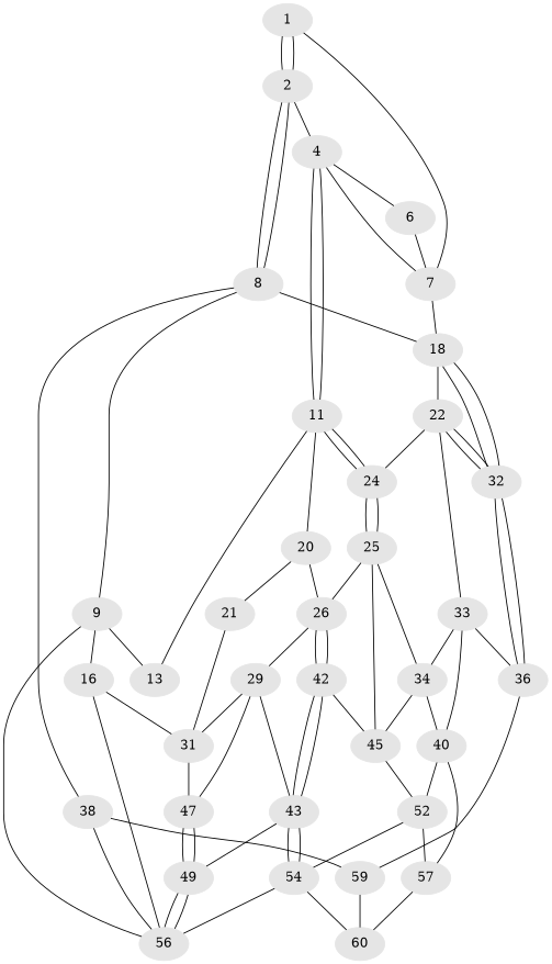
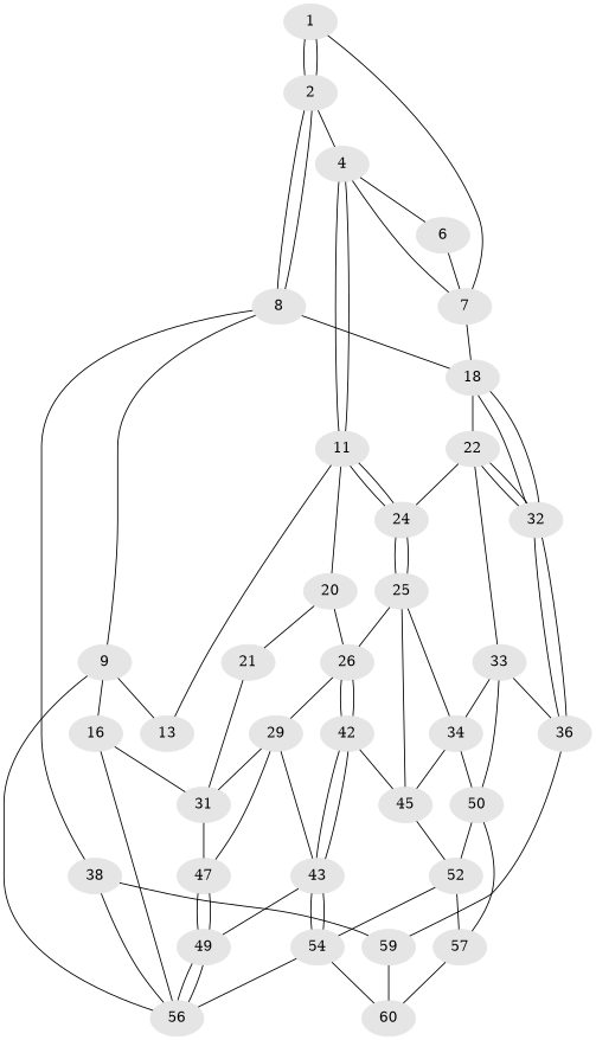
  graph {
    node [color=gray90 style=filled]
    2 [super="+3"]
    1
    7 [super="+17"]
    4 [super="+5"]
    8
    18 [super="+19"]
    6
    11 [super="+12"]
    9 [super="+10"]
    38
    13
    20
    24
    22 [super="+23"]
    32
    16 [super="+41"]
    56 [super="+58"]
    59 [super="+62"]
    31 [super="+40"]
    21 [super="+28"]
    26 [super="+27"]
    25 [super="+35"]
    47
    33 [super="+37"]
    36 [super="+39"]
    29 [super="+30"]
    42
    34 [super="+48"]
-   50 [super="+51" label=40]
+   50 [super="+51"]
    45 [super="+46"]
    52 [super="+53"]
    43 [super="+44"]
    49
    54 [super="+55"]
    57
    60 [super="+61"]
    2 -- 4
    2 -- 8
    2 -- 8
    1 -- 2
    1 -- 2
    1 -- 7
    7 -- 18
    4 -- 7
    4 -- 6
    4 -- 11
    4 -- 11
    8 -- 18
    8 -- 9
    8 -- 38
    18 -- 22
    18 -- 32
    18 -- 32
    6 -- 7
    11 -- 13
    11 -- 20
    11 -- 24
    11 -- 24
    9 -- 13
    9 -- 16
    9 -- 56
    38 -- 56
    38 -- 59
    20 -- 21
    20 -- 26
    24 -- 25
    24 -- 25
    22 -- 24
    22 -- 32
    22 -- 32
    22 -- 33
    32 -- 36
    32 -- 36
    16 -- 56
    16 -- 31
    59 -- 60 [weight=2]
    31 -- 47
    21 -- 31
    26 -- 29
    26 -- 42
    26 -- 42
    25 -- 26
    25 -- 34
    25 -- 45
    47 -- 49
    47 -- 49
    33 -- 36
    33 -- 34
    33 -- 50
    36 -- 59
    29 -- 31
    29 -- 47
    29 -- 43
    42 -- 45
    42 -- 43
    42 -- 43
    34 -- 50
    34 -- 45
    50 -- 52
    50 -- 57
    45 -- 52
    52 -- 54
    52 -- 57
    43 -- 49
    43 -- 54
    43 -- 54
    49 -- 56
    49 -- 56
    54 -- 56
    54 -- 60
    57 -- 60
  }
